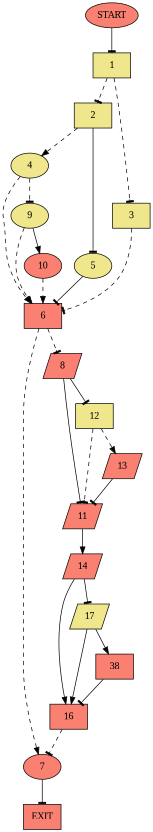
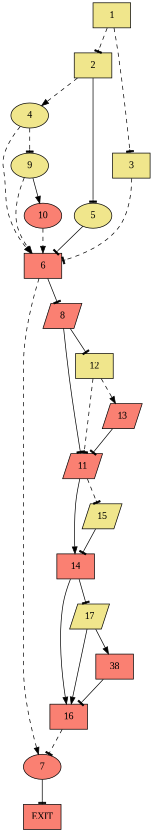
  digraph {
    fontname="Liberation Serif"
    node [fillcolor=salmon fontname="Liberation Serif" shape=box style=filled]
    edge [arrowhead=tee fontname="Liberation Serif" style=solid]
-   n1 [label=START shape=ellipse]
    1 [fillcolor=khaki]
    2 [fillcolor=khaki]
    3 [fillcolor=khaki]
    n5 [label=EXIT]
    4 [fillcolor=khaki shape=ellipse]
    5 [fillcolor=khaki shape=ellipse]
    6
    9 [fillcolor=khaki shape=ellipse]
    7 [shape=ellipse]
    8 [shape=parallelogram]
    10 [shape=ellipse]
    11 [shape=parallelogram]
    12 [fillcolor=khaki]
-   14 [shape=parallelogram]
+   14
+   15 [fillcolor=khaki shape=parallelogram]
    13 [shape=parallelogram]
    16
    17 [fillcolor=khaki shape=parallelogram]
    n20 [label=38]
-   n1 -> 1
    1 -> 2 [style=dashed]
    1 -> 3 [style=dashed]
    2 -> 4 [arrowhead=normal style=dashed]
    2 -> 5
    3 -> 6 [style=dashed]
    4 -> 6 [arrowhead=normal style=dashed]
    4 -> 9 [style=dashed]
    5 -> 6
    6 -> 7 [arrowhead=normal style=dashed]
-   6 -> 8 [style=dashed]
+   6 -> 8
    9 -> 6 [arrowhead=normal style=dashed]
    9 -> 10 [arrowhead=normal]
    7 -> n5
    8 -> 11
    8 -> 12
    10 -> 6 [arrowhead=normal style=dashed]
    11 -> 14 [arrowhead=normal]
+   11 -> 15 [style=dashed]
    12 -> 11 [style=dashed]
    12 -> 13 [arrowhead=normal style=dashed]
    14 -> 16 [arrowhead=normal]
    14 -> 17
+   15 -> 14
    13 -> 11
    16 -> 7 [style=dashed]
    17 -> 16 [arrowhead=normal]
    17 -> n20 [arrowhead=normal]
    n20 -> 16
  }
